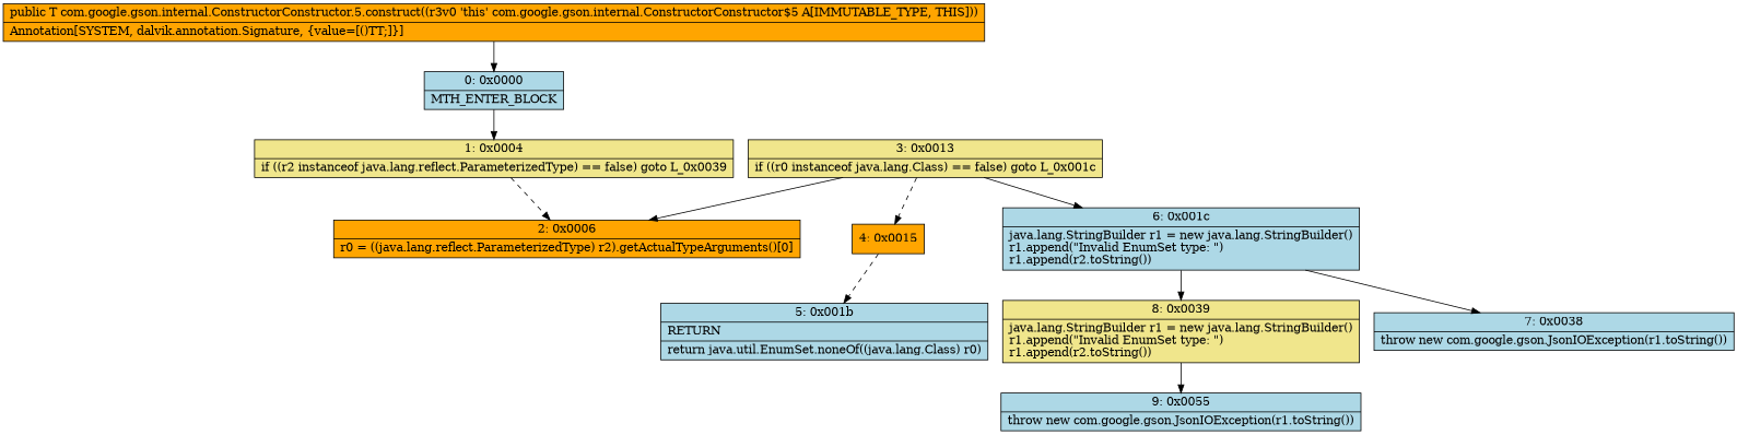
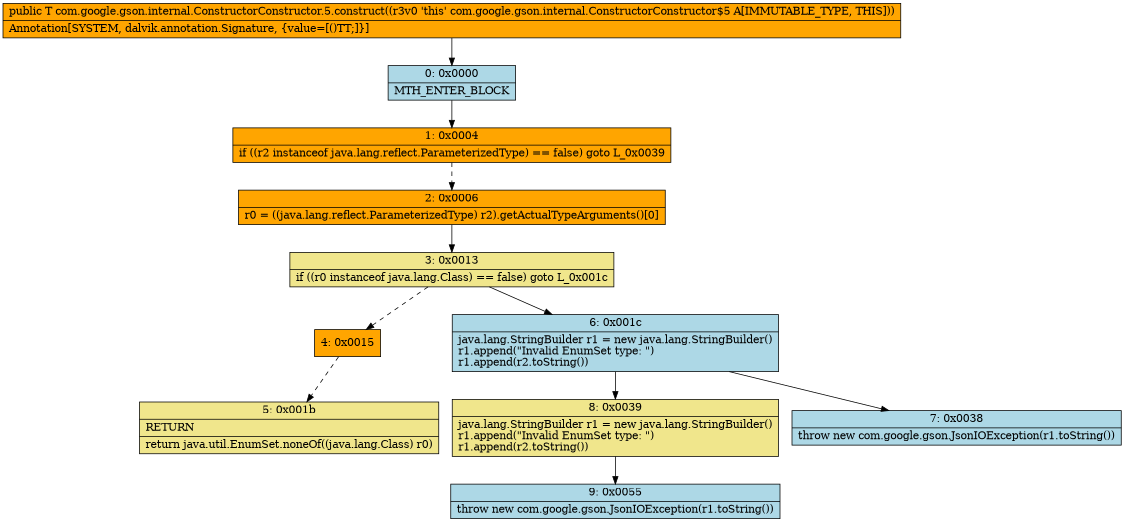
  digraph {
    node [fillcolor=lightblue shape=record style=filled]
    n1 [label="{0\:\ 0x0000|MTH_ENTER_BLOCK\l}"]
-   n2 [fillcolor=khaki label="{1\:\ 0x0004|if ((r2 instanceof java.lang.reflect.ParameterizedType) == false) goto L_0x0039\l}"]
+   n2 [fillcolor=orange label="{1\:\ 0x0004|if ((r2 instanceof java.lang.reflect.ParameterizedType) == false) goto L_0x0039\l}"]
    n3 [fillcolor=orange label="{2\:\ 0x0006|r0 = ((java.lang.reflect.ParameterizedType) r2).getActualTypeArguments()[0]\l}"]
    n4 [fillcolor=khaki label="{3\:\ 0x0013|if ((r0 instanceof java.lang.Class) == false) goto L_0x001c\l}"]
    n5 [fillcolor=khaki label="{8\:\ 0x0039|java.lang.StringBuilder r1 = new java.lang.StringBuilder()\lr1.append(\"Invalid EnumSet type: \")\lr1.append(r2.toString())\l}"]
    n6 [label="{9\:\ 0x0055|throw new com.google.gson.JsonIOException(r1.toString())\l}"]
    n7 [fillcolor=orange label="{4\:\ 0x0015}"]
    n8 [label="{6\:\ 0x001c|java.lang.StringBuilder r1 = new java.lang.StringBuilder()\lr1.append(\"Invalid EnumSet type: \")\lr1.append(r2.toString())\l}"]
-   n9 [label="{5\:\ 0x001b|RETURN\l|return java.util.EnumSet.noneOf((java.lang.Class) r0)\l}"]
+   n9 [fillcolor=khaki label="{5\:\ 0x001b|RETURN\l|return java.util.EnumSet.noneOf((java.lang.Class) r0)\l}"]
    n10 [label="{7\:\ 0x0038|throw new com.google.gson.JsonIOException(r1.toString())\l}"]
    n11 [fillcolor=orange label="{public T com.google.gson.internal.ConstructorConstructor.5.construct((r3v0 'this' com.google.gson.internal.ConstructorConstructor$5 A[IMMUTABLE_TYPE, THIS]))  | Annotation[SYSTEM, dalvik.annotation.Signature, \{value=[()TT;]\}]\l}"]
    n1 -> n2
    n2 -> n3 [style=dashed]
-   n4 -> n3
+   n3 -> n4
    n4 -> n7 [style=dashed]
    n4 -> n8
    n5 -> n6
    n7 -> n9 [style=dashed]
    n8 -> n5
    n8 -> n10
    n11 -> n1
  }
